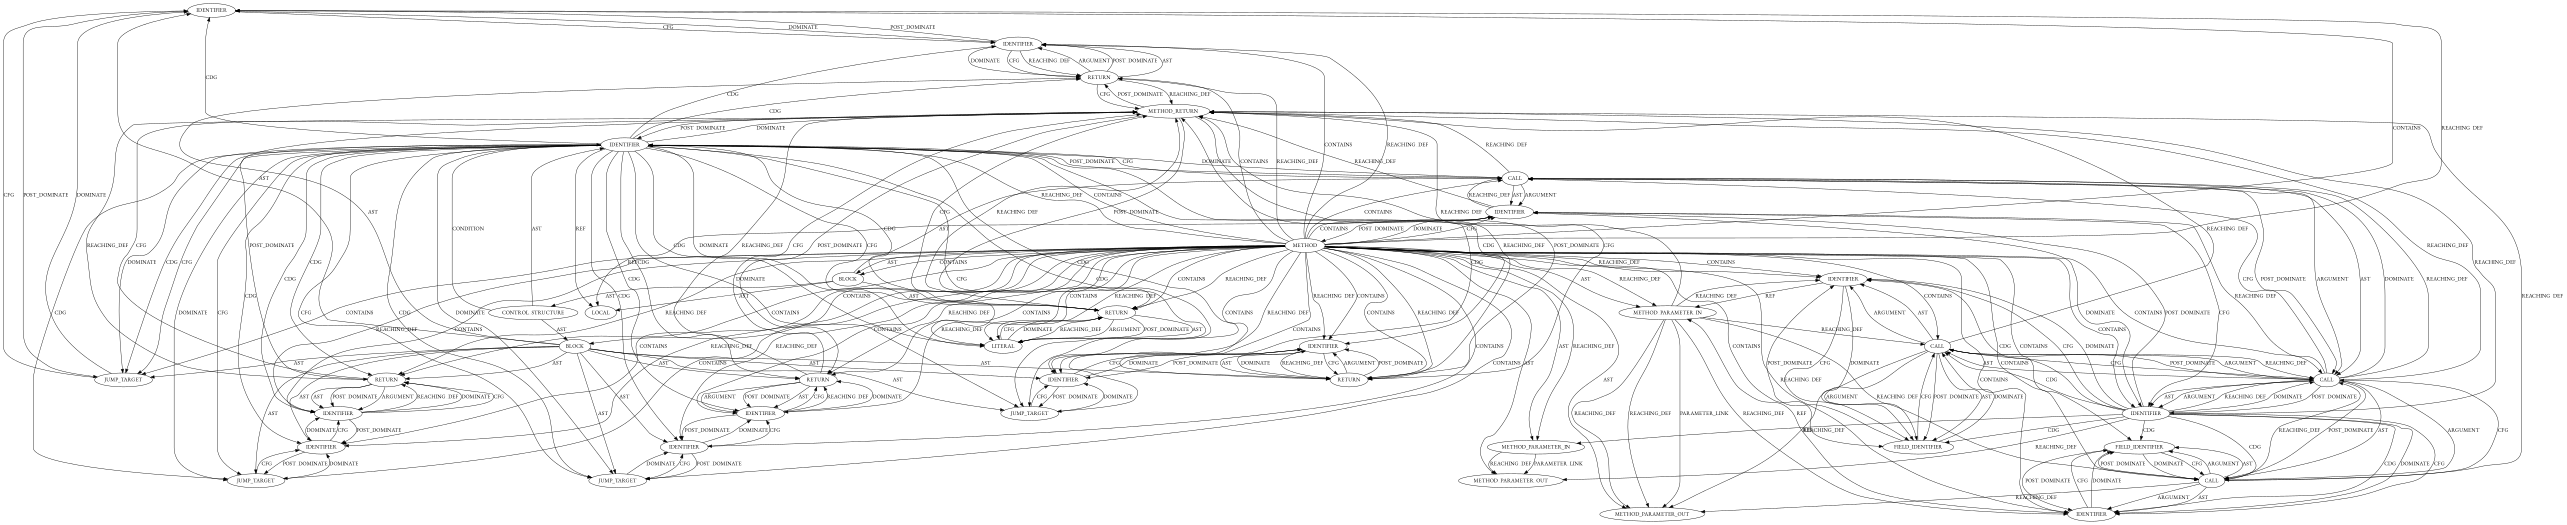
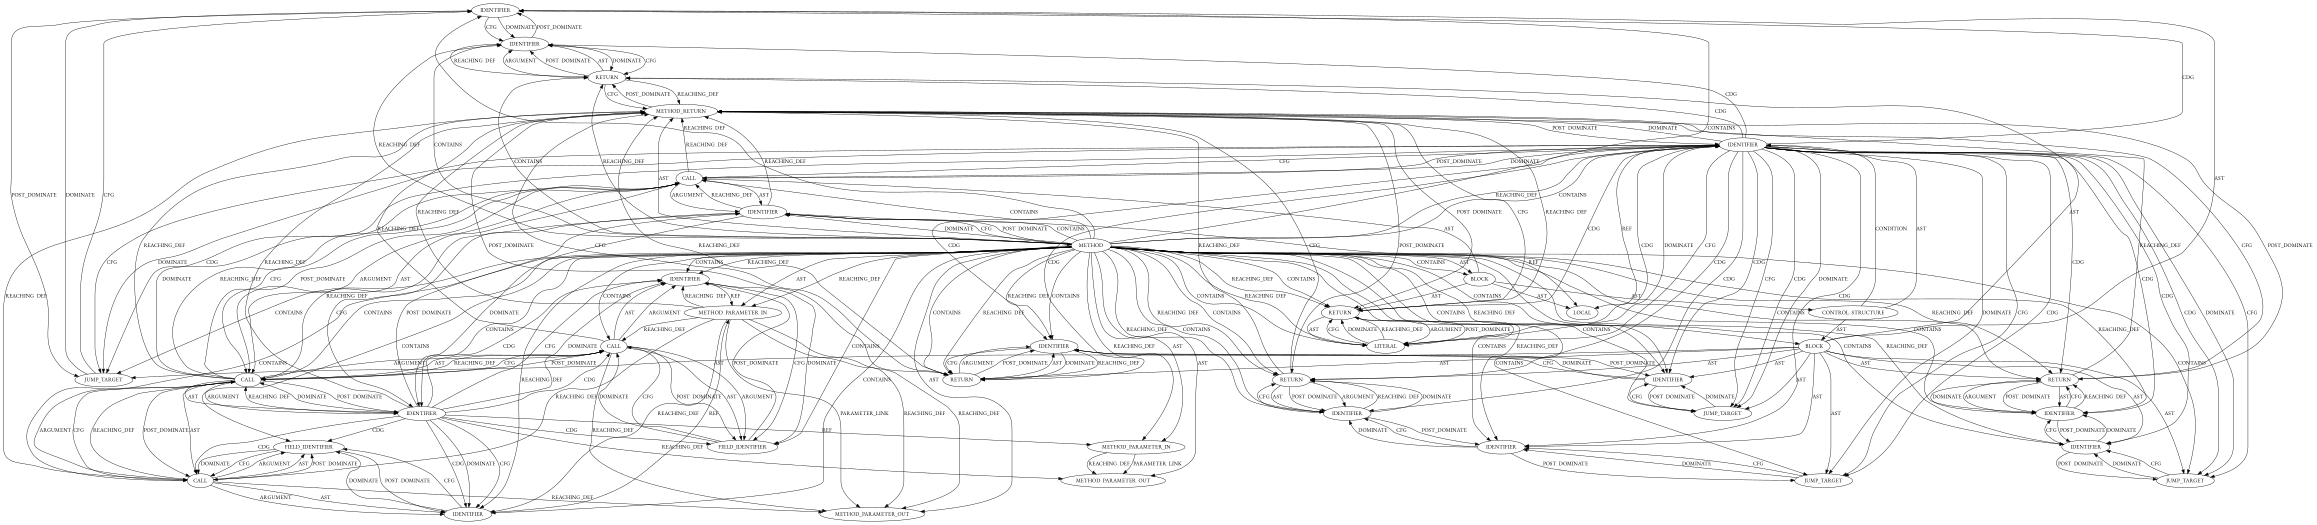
  digraph {
    fontname="EB Garamond"
    node [ARGUMENT_INDEX=-1 CODE=config COLUMN_NUMBER=2 LINE_NUMBER=991 ORDER=1 fontname="EB Garamond"]
    edge [fontname="EB Garamond"]
    n1 [CODE=TLS_SW COLUMN_NUMBER=7 LINE_NUMBER=996 NAME=TLS_SW ORDER=5 TYPE_FULL_NAME=ANY label=IDENTIFIER]
    n2 [CODE="case TLS_SW:" LINE_NUMBER=996 NAME=case ORDER=4 PARSER_TYPE_NAME=CASTCaseStatement label=JUMP_TARGET]
    n3 [CODE=TLS_CONF_SW COLUMN_NUMBER=10 LINE_NUMBER=997 NAME=TLS_CONF_SW TYPE_FULL_NAME=ANY label=IDENTIFIER]
    n4 [CODE="return TLS_CONF_SW;" COLUMN_NUMBER=3 LINE_NUMBER=997 ORDER=6 label=RETURN]
    n5 [CODE="switch(config)" CONTROL_STRUCTURE_TYPE=SWITCH LINE_NUMBER=993 ORDER=3 PARSER_TYPE_NAME=CASTSwitchStatement label=CONTROL_STRUCTURE]
    n6 [COLUMN_NUMBER=10 LINE_NUMBER=993 NAME=config TYPE_FULL_NAME=u16 label=IDENTIFIER]
    n7 [CODE="{\n	case TLS_BASE:\n		return TLS_CONF_BASE;\n	case TLS_SW:\n		return TLS_CONF_SW;\n	case TLS_HW:\n		return TLS_CONF_HW;\n	case TLS_HW_RECORD:\n		return TLS_CONF_HW_RECORD;\n	}" COLUMN_NUMBER=18 LINE_NUMBER=993 ORDER=2 TYPE_FULL_NAME=void label=BLOCK]
    n8 [CODE="return 0;" LINE_NUMBER=1003 ORDER=4 label=RETURN]
    n9 [CODE=RET COLUMN_NUMBER=1 EVALUATION_STRATEGY=BY_VALUE LINE_NUMBER=989 ORDER=4 TYPE_FULL_NAME=u16 label=METHOD_RETURN ARGUMENT_INDEX=""]
    n10 [CODE=0 COLUMN_NUMBER=9 LINE_NUMBER=1003 TYPE_FULL_NAME=int label=LITERAL]
    n11 [CODE="config = tx ? ctx->tx_conf : ctx->rx_conf" COLUMN_NUMBER=6 DISPATCH_TYPE=STATIC_DISPATCH METHOD_FULL_NAME="<operator>.assignment" NAME="<operator>.assignment" ORDER=2 TYPE_FULL_NAME="<empty>" label=CALL]
    n12 [CODE="u16 config" COLUMN_NUMBER=6 NAME=config TYPE_FULL_NAME=u16 label=LOCAL ARGUMENT_INDEX=""]
    n13 [CODE="return TLS_CONF_BASE;" COLUMN_NUMBER=3 LINE_NUMBER=995 ORDER=3 label=RETURN]
    n14 [CODE="return TLS_CONF_HW_RECORD;" COLUMN_NUMBER=3 LINE_NUMBER=1001 ORDER=12 label=RETURN]
    n15 [CODE="return TLS_CONF_HW;" COLUMN_NUMBER=3 LINE_NUMBER=999 ORDER=9 label=RETURN]
    n16 [CODE=TLS_CONF_BASE COLUMN_NUMBER=10 LINE_NUMBER=995 NAME=TLS_CONF_BASE TYPE_FULL_NAME=ANY label=IDENTIFIER]
    n17 [CODE=TLS_BASE COLUMN_NUMBER=7 LINE_NUMBER=994 NAME=TLS_BASE ORDER=2 TYPE_FULL_NAME=ANY label=IDENTIFIER]
    n18 [CODE="case TLS_BASE:" LINE_NUMBER=994 NAME=case PARSER_TYPE_NAME=CASTCaseStatement label=JUMP_TARGET]
    n19 [CODE=TLS_CONF_HW COLUMN_NUMBER=10 LINE_NUMBER=999 NAME=TLS_CONF_HW TYPE_FULL_NAME=ANY label=IDENTIFIER]
    n20 [CODE=TLS_HW COLUMN_NUMBER=7 LINE_NUMBER=998 NAME=TLS_HW ORDER=8 TYPE_FULL_NAME=ANY label=IDENTIFIER]
    n21 [CODE="case TLS_HW_RECORD:" LINE_NUMBER=1000 NAME=case ORDER=10 PARSER_TYPE_NAME=CASTCaseStatement label=JUMP_TARGET]
    n22 [CODE=TLS_HW_RECORD COLUMN_NUMBER=7 LINE_NUMBER=1000 NAME=TLS_HW_RECORD ORDER=11 TYPE_FULL_NAME=ANY label=IDENTIFIER]
    n23 [CODE=TLS_CONF_HW_RECORD COLUMN_NUMBER=10 LINE_NUMBER=1001 NAME=TLS_CONF_HW_RECORD TYPE_FULL_NAME=ANY label=IDENTIFIER]
    n24 [CODE="case TLS_HW:" LINE_NUMBER=998 NAME=case ORDER=7 PARSER_TYPE_NAME=CASTCaseStatement label=JUMP_TARGET]
    n25 [ARGUMENT_INDEX=2 CANONICAL_NAME=rx_conf CODE=rx_conf COLUMN_NUMBER=35 ORDER=2 label=FIELD_IDENTIFIER]
    n26 [ARGUMENT_INDEX=1 CODE=ctx COLUMN_NUMBER=35 NAME=ctx TYPE_FULL_NAME="tls_context*" label=IDENTIFIER]
    n27 [ARGUMENT_INDEX=3 CODE="ctx->rx_conf" COLUMN_NUMBER=35 DISPATCH_TYPE=STATIC_DISPATCH METHOD_FULL_NAME="<operator>.indirectFieldAccess" NAME="<operator>.indirectFieldAccess" ORDER=3 TYPE_FULL_NAME="<empty>" label=CALL]
    n28 [CODE="struct tls_context *ctx" COLUMN_NUMBER=28 EVALUATION_STRATEGY=BY_VALUE INDEX=1 IS_VARIADIC=false LINE_NUMBER=989 NAME=ctx TYPE_FULL_NAME="tls_context*" label=METHOD_PARAMETER_IN ARGUMENT_INDEX=""]
    n29 [ARGUMENT_INDEX=2 CODE="tx ? ctx->tx_conf : ctx->rx_conf" COLUMN_NUMBER=15 DISPATCH_TYPE=STATIC_DISPATCH METHOD_FULL_NAME="<operator>.conditional" NAME="<operator>.conditional" ORDER=2 TYPE_FULL_NAME="<empty>" label=CALL]
    n30 [CODE="struct tls_context *ctx" COLUMN_NUMBER=28 EVALUATION_STRATEGY=BY_VALUE INDEX=1 IS_VARIADIC=false LINE_NUMBER=989 NAME=ctx TYPE_FULL_NAME="tls_context*" label=METHOD_PARAMETER_OUT ARGUMENT_INDEX=""]
    n31 [ARGUMENT_INDEX=1 COLUMN_NUMBER=6 NAME=config TYPE_FULL_NAME=u16 label=IDENTIFIER]
    n32 [ARGUMENT_INDEX=1 CODE=tx COLUMN_NUMBER=15 NAME=tx TYPE_FULL_NAME=bool label=IDENTIFIER]
    n33 [ARGUMENT_INDEX=2 CODE="ctx->tx_conf" COLUMN_NUMBER=20 DISPATCH_TYPE=STATIC_DISPATCH METHOD_FULL_NAME="<operator>.indirectFieldAccess" NAME="<operator>.indirectFieldAccess" ORDER=2 TYPE_FULL_NAME="<empty>" label=CALL]
    n34 [AST_PARENT_FULL_NAME="tls_main.c:<global>" AST_PARENT_TYPE=TYPE_DECL CODE="static u16 tls_user_config(struct tls_context *ctx, bool tx)\n{\n	u16 config = tx ? ctx->tx_conf : ctx->rx_conf;\n\n	switch (config) {\n	case TLS_BASE:\n		return TLS_CONF_BASE;\n	case TLS_SW:\n		return TLS_CONF_SW;\n	case TLS_HW:\n		return TLS_CONF_HW;\n	case TLS_HW_RECORD:\n		return TLS_CONF_HW_RECORD;\n	}\n	return 0;\n}" COLUMN_NUMBER=1 COLUMN_NUMBER_END=1 FILENAME="tls_main.c" FULL_NAME=tls_user_config IS_EXTERNAL=false LINE_NUMBER=989 LINE_NUMBER_END=1004 NAME=tls_user_config ORDER=122 SIGNATURE="u16 tls_user_config (tls_context*,bool)" label=METHOD ARGUMENT_INDEX=""]
    n35 [CODE="bool tx" COLUMN_NUMBER=53 EVALUATION_STRATEGY=BY_VALUE INDEX=2 IS_VARIADIC=false LINE_NUMBER=989 NAME=tx ORDER=2 TYPE_FULL_NAME=bool label=METHOD_PARAMETER_IN ARGUMENT_INDEX=""]
    n36 [CODE="bool tx" COLUMN_NUMBER=53 EVALUATION_STRATEGY=BY_VALUE INDEX=2 IS_VARIADIC=false LINE_NUMBER=989 NAME=tx ORDER=2 TYPE_FULL_NAME=bool label=METHOD_PARAMETER_OUT ARGUMENT_INDEX=""]
    n37 [ARGUMENT_INDEX=2 CANONICAL_NAME=tx_conf CODE=tx_conf COLUMN_NUMBER=20 ORDER=2 label=FIELD_IDENTIFIER]
    n38 [ARGUMENT_INDEX=1 CODE=ctx COLUMN_NUMBER=20 NAME=ctx TYPE_FULL_NAME="tls_context*" label=IDENTIFIER]
    n39 [CODE="{\n	u16 config = tx ? ctx->tx_conf : ctx->rx_conf;\n\n	switch (config) {\n	case TLS_BASE:\n		return TLS_CONF_BASE;\n	case TLS_SW:\n		return TLS_CONF_SW;\n	case TLS_HW:\n		return TLS_CONF_HW;\n	case TLS_HW_RECORD:\n		return TLS_CONF_HW_RECORD;\n	}\n	return 0;\n}" COLUMN_NUMBER=1 LINE_NUMBER=990 ORDER=3 TYPE_FULL_NAME=void label=BLOCK]
    n1 -> n2 [label=POST_DOMINATE]
    n1 -> n3 [label=CFG]
    n1 -> n3 [label=DOMINATE]
    n2 -> n1 [label=DOMINATE]
    n2 -> n1 [label=CFG]
    n3 -> n1 [label=POST_DOMINATE]
    n3 -> n4 [label=DOMINATE]
    n3 -> n4 [label=CFG]
    n3 -> n4 [VARIABLE=TLS_CONF_SW label=REACHING_DEF]
    n4 -> n3 [label=ARGUMENT]
    n4 -> n3 [label=POST_DOMINATE]
    n4 -> n3 [label=AST]
    n4 -> n9 [VARIABLE="<RET>" label=REACHING_DEF]
    n4 -> n9 [label=CFG]
    n5 -> n6 [label=CONDITION]
    n5 -> n6 [label=AST]
    n5 -> n7 [label=AST]
    n6 -> n1 [label=CDG]
    n6 -> n2 [label=CFG]
    n6 -> n2 [label=DOMINATE]
    n6 -> n2 [label=CDG]
    n6 -> n3 [label=CDG]
    n6 -> n4 [label=CDG]
    n6 -> n8 [label=CDG]
    n6 -> n9 [label=DOMINATE]
    n6 -> n10 [label=CDG]
    n6 -> n10 [label=DOMINATE]
    n6 -> n10 [label=CFG]
    n6 -> n11 [label=POST_DOMINATE]
    n6 -> n12 [label=REF]
    n6 -> n13 [label=CDG]
    n6 -> n14 [label=CDG]
    n6 -> n15 [label=CDG]
    n6 -> n16 [label=CDG]
    n6 -> n17 [label=CDG]
    n6 -> n18 [label=CDG]
    n6 -> n18 [label=DOMINATE]
    n6 -> n18 [label=CFG]
    n6 -> n19 [label=CDG]
    n6 -> n20 [label=CDG]
    n6 -> n21 [label=CFG]
    n6 -> n21 [label=CDG]
    n6 -> n21 [label=DOMINATE]
    n6 -> n22 [label=CDG]
    n6 -> n23 [label=CDG]
    n6 -> n24 [label=CFG]
    n6 -> n24 [label=CDG]
    n6 -> n24 [label=DOMINATE]
    n7 -> n1 [label=AST]
    n7 -> n2 [label=AST]
    n7 -> n4 [label=AST]
    n7 -> n13 [label=AST]
    n7 -> n14 [label=AST]
    n7 -> n15 [label=AST]
    n7 -> n17 [label=AST]
    n7 -> n18 [label=AST]
    n7 -> n20 [label=AST]
    n7 -> n21 [label=AST]
    n7 -> n22 [label=AST]
    n7 -> n24 [label=AST]
    n8 -> n9 [label=CFG]
    n8 -> n9 [VARIABLE="<RET>" label=REACHING_DEF]
    n8 -> n10 [label=ARGUMENT]
    n8 -> n10 [label=POST_DOMINATE]
    n8 -> n10 [label=AST]
    n9 -> n4 [label=POST_DOMINATE]
    n9 -> n6 [label=POST_DOMINATE]
    n9 -> n8 [label=POST_DOMINATE]
    n9 -> n13 [label=POST_DOMINATE]
    n9 -> n14 [label=POST_DOMINATE]
    n9 -> n15 [label=POST_DOMINATE]
    n10 -> n8 [label=CFG]
    n10 -> n8 [label=DOMINATE]
    n10 -> n8 [VARIABLE=0 label=REACHING_DEF]
    n11 -> n6 [label=DOMINATE]
    n11 -> n6 [label=CFG]
    n11 -> n9 [VARIABLE="config = tx ? ctx->tx_conf : ctx->rx_conf" label=REACHING_DEF]
    n11 -> n29 [label=POST_DOMINATE]
    n11 -> n29 [label=ARGUMENT]
    n11 -> n29 [label=AST]
    n11 -> n31 [label=AST]
    n11 -> n31 [label=ARGUMENT]
    n13 -> n9 [VARIABLE="<RET>" label=REACHING_DEF]
    n13 -> n9 [label=CFG]
    n13 -> n16 [label=ARGUMENT]
    n13 -> n16 [label=POST_DOMINATE]
    n13 -> n16 [label=AST]
    n14 -> n9 [label=CFG]
    n14 -> n9 [VARIABLE="<RET>" label=REACHING_DEF]
    n14 -> n23 [label=ARGUMENT]
    n14 -> n23 [label=POST_DOMINATE]
    n14 -> n23 [label=AST]
    n15 -> n9 [VARIABLE="<RET>" label=REACHING_DEF]
    n15 -> n9 [label=CFG]
    n15 -> n19 [label=AST]
    n15 -> n19 [label=POST_DOMINATE]
    n15 -> n19 [label=ARGUMENT]
    n16 -> n13 [label=CFG]
    n16 -> n13 [VARIABLE=TLS_CONF_BASE label=REACHING_DEF]
    n16 -> n13 [label=DOMINATE]
    n16 -> n17 [label=POST_DOMINATE]
    n17 -> n16 [label=DOMINATE]
    n17 -> n16 [label=CFG]
    n17 -> n18 [label=POST_DOMINATE]
    n18 -> n17 [label=DOMINATE]
    n18 -> n17 [label=CFG]
    n19 -> n15 [VARIABLE=TLS_CONF_HW label=REACHING_DEF]
    n19 -> n15 [label=DOMINATE]
    n19 -> n15 [label=CFG]
    n19 -> n20 [label=POST_DOMINATE]
    n20 -> n19 [label=DOMINATE]
    n20 -> n19 [label=CFG]
    n20 -> n24 [label=POST_DOMINATE]
    n21 -> n22 [label=DOMINATE]
    n21 -> n22 [label=CFG]
    n22 -> n21 [label=POST_DOMINATE]
    n22 -> n23 [label=CFG]
    n22 -> n23 [label=DOMINATE]
    n23 -> n14 [label=DOMINATE]
    n23 -> n14 [label=CFG]
    n23 -> n14 [VARIABLE=TLS_CONF_HW_RECORD label=REACHING_DEF]
    n23 -> n22 [label=POST_DOMINATE]
    n24 -> n20 [label=DOMINATE]
    n24 -> n20 [label=CFG]
    n25 -> n26 [label=POST_DOMINATE]
    n25 -> n27 [label=DOMINATE]
    n25 -> n27 [label=CFG]
    n26 -> n25 [label=CFG]
    n26 -> n25 [label=DOMINATE]
    n26 -> n28 [label=REF]
    n27 -> n9 [VARIABLE="ctx->rx_conf" label=REACHING_DEF]
    n27 -> n25 [label=ARGUMENT]
    n27 -> n25 [label=AST]
    n27 -> n25 [label=POST_DOMINATE]
    n27 -> n26 [label=ARGUMENT]
    n27 -> n26 [label=AST]
    n27 -> n29 [label=CFG]
    n27 -> n29 [VARIABLE="ctx->rx_conf" label=REACHING_DEF]
    n27 -> n30 [VARIABLE="ctx->rx_conf" label=REACHING_DEF]
    n28 -> n9 [VARIABLE=ctx label=REACHING_DEF]
    n28 -> n26 [VARIABLE=ctx label=REACHING_DEF]
    n28 -> n27 [VARIABLE=ctx label=REACHING_DEF]
    n28 -> n30 [VARIABLE=ctx label=REACHING_DEF]
    n28 -> n30 [VARIABLE=ctx label=REACHING_DEF]
    n28 -> n30 [label=PARAMETER_LINK]
    n28 -> n33 [VARIABLE=ctx label=REACHING_DEF]
    n28 -> n38 [VARIABLE=ctx label=REACHING_DEF]
    n29 -> n9 [VARIABLE="tx ? ctx->tx_conf : ctx->rx_conf" label=REACHING_DEF]
    n29 -> n11 [label=DOMINATE]
    n29 -> n11 [VARIABLE="tx ? ctx->tx_conf : ctx->rx_conf" label=REACHING_DEF]
    n29 -> n11 [label=CFG]
    n29 -> n27 [label=POST_DOMINATE]
    n29 -> n27 [label=ARGUMENT]
    n29 -> n27 [label=AST]
    n29 -> n31 [VARIABLE="tx ? ctx->tx_conf : ctx->rx_conf" label=REACHING_DEF]
    n29 -> n32 [label=POST_DOMINATE]
    n29 -> n32 [label=AST]
    n29 -> n32 [label=ARGUMENT]
    n29 -> n33 [label=POST_DOMINATE]
    n29 -> n33 [label=ARGUMENT]
    n29 -> n33 [label=AST]
    n31 -> n9 [VARIABLE=config label=REACHING_DEF]
    n31 -> n11 [VARIABLE=config label=REACHING_DEF]
    n31 -> n12 [label=REF]
    n31 -> n32 [label=CFG]
    n31 -> n32 [label=DOMINATE]
    n31 -> n34 [label=POST_DOMINATE]
    n32 -> n9 [VARIABLE=tx label=REACHING_DEF]
    n32 -> n25 [label=CDG]
    n32 -> n26 [label=CDG]
    n32 -> n26 [label=DOMINATE]
    n32 -> n26 [label=CFG]
    n32 -> n27 [label=CDG]
    n32 -> n29 [VARIABLE=tx label=REACHING_DEF]
    n32 -> n29 [label=DOMINATE]
    n32 -> n31 [label=POST_DOMINATE]
    n32 -> n33 [label=CDG]
    n32 -> n35 [label=REF]
    n32 -> n36 [VARIABLE=tx label=REACHING_DEF]
    n32 -> n37 [label=CDG]
    n32 -> n38 [label=CDG]
    n32 -> n38 [label=CFG]
    n32 -> n38 [label=DOMINATE]
    n33 -> n9 [VARIABLE="ctx->tx_conf" label=REACHING_DEF]
    n33 -> n29 [VARIABLE="ctx->tx_conf" label=REACHING_DEF]
    n33 -> n29 [label=CFG]
    n33 -> n30 [VARIABLE="ctx->tx_conf" label=REACHING_DEF]
    n33 -> n37 [label=POST_DOMINATE]
    n33 -> n37 [label=AST]
    n33 -> n37 [label=ARGUMENT]
    n33 -> n38 [label=ARGUMENT]
    n33 -> n38 [label=AST]
    n34 -> n1 [label=REACHING_DEF]
    n34 -> n1 [label=CONTAINS]
    n34 -> n2 [label=CONTAINS]
    n34 -> n3 [label=REACHING_DEF]
    n34 -> n3 [label=CONTAINS]
    n34 -> n4 [label=CONTAINS]
    n34 -> n4 [label=REACHING_DEF]
    n34 -> n6 [label=CONTAINS]
    n34 -> n6 [label=REACHING_DEF]
    n34 -> n7 [label=CONTAINS]
    n34 -> n8 [label=REACHING_DEF]
    n34 -> n8 [label=CONTAINS]
+   n34 -> n9 [label=AST]
    n34 -> n10 [label=CONTAINS]
    n34 -> n10 [label=REACHING_DEF]
    n34 -> n11 [label=CONTAINS]
    n34 -> n13 [label=CONTAINS]
    n34 -> n13 [label=REACHING_DEF]
    n34 -> n14 [label=CONTAINS]
    n34 -> n14 [label=REACHING_DEF]
    n34 -> n15 [label=CONTAINS]
    n34 -> n15 [label=REACHING_DEF]
    n34 -> n16 [label=CONTAINS]
    n34 -> n16 [label=REACHING_DEF]
    n34 -> n17 [label=REACHING_DEF]
    n34 -> n17 [label=CONTAINS]
    n34 -> n18 [label=CONTAINS]
    n34 -> n19 [label=CONTAINS]
    n34 -> n19 [label=REACHING_DEF]
    n34 -> n20 [label=CONTAINS]
    n34 -> n20 [label=REACHING_DEF]
    n34 -> n21 [label=CONTAINS]
    n34 -> n22 [label=CONTAINS]
    n34 -> n22 [label=REACHING_DEF]
    n34 -> n23 [label=CONTAINS]
    n34 -> n23 [label=REACHING_DEF]
    n34 -> n24 [label=CONTAINS]
    n34 -> n25 [label=CONTAINS]
    n34 -> n26 [label=REACHING_DEF]
    n34 -> n26 [label=CONTAINS]
    n34 -> n27 [label=CONTAINS]
    n34 -> n28 [label=AST]
    n34 -> n28 [label=REACHING_DEF]
    n34 -> n29 [label=CONTAINS]
    n34 -> n30 [label=AST]
    n34 -> n31 [label=CONTAINS]
    n34 -> n31 [label=DOMINATE]
    n34 -> n31 [label=CFG]
    n34 -> n32 [label=CONTAINS]
    n34 -> n33 [label=CONTAINS]
    n34 -> n35 [label=AST]
    n34 -> n35 [label=REACHING_DEF]
    n34 -> n36 [label=AST]
    n34 -> n37 [label=CONTAINS]
    n34 -> n38 [label=REACHING_DEF]
    n34 -> n38 [label=CONTAINS]
    n34 -> n39 [label=CONTAINS]
    n34 -> n39 [label=AST]
    n35 -> n36 [VARIABLE=tx label=REACHING_DEF]
    n35 -> n36 [label=PARAMETER_LINK]
    n37 -> n33 [label=DOMINATE]
    n37 -> n33 [label=CFG]
    n37 -> n38 [label=POST_DOMINATE]
    n38 -> n28 [label=REF]
    n38 -> n37 [label=DOMINATE]
    n38 -> n37 [label=CFG]
    n39 -> n5 [label=AST]
    n39 -> n8 [label=AST]
    n39 -> n11 [label=AST]
    n39 -> n12 [label=AST]
  }
